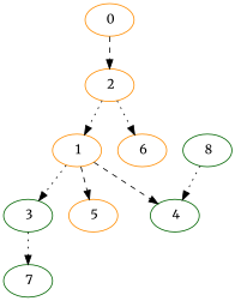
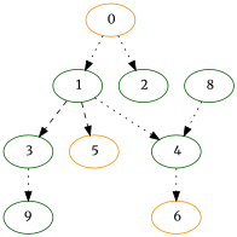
  digraph {
    fontname=Merriweather
    node [color=darkorange fontname=Merriweather]
    edge [fontname=Merriweather style=dotted]
    " 0"
-   " 1"
-   " 2"
+   " 1" [color=darkgreen]
+   " 2" [color=darkgreen]
    " 3" [color=darkgreen]
    " 4" [color=darkgreen]
    " 5"
    " 6"
-   " 7" [color=darkgreen]
+   " 7" [color=darkgreen label=9]
    " 8" [color=darkgreen]
-   " 2" -> " 1"
-   " 0" -> " 2" [style=dashed]
-   " 1" -> " 3"
-   " 1" -> " 4" [style=dashed]
+   " 0" -> " 1"
+   " 0" -> " 2"
+   " 1" -> " 3" [style=dashed]
+   " 1" -> " 4"
    " 1" -> " 5" [style=dashed]
-   " 2" -> " 6"
+   " 4" -> " 6"
    " 3" -> " 7"
    " 8" -> " 4"
  }
